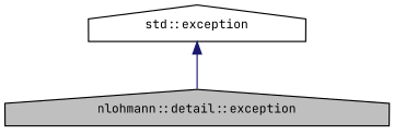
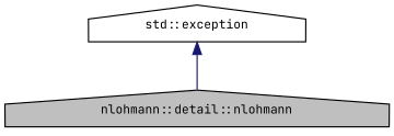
  digraph {
    fontname="JetBrains Mono"
    node [color=black fontname="JetBrains Mono" fontsize=10 shape=house style=filled]
-   n1 [fillcolor=grey75 fontcolor=black height=0.2 label="nlohmann::detail::exception" width=0.4]
+   n1 [fillcolor=grey75 fontcolor=black height=0.2 label="nlohmann::detail::nlohmann" width=0.4]
    n2 [fillcolor=white height=0.2 label="std::exception" width=0.4]
    n2 -> n1 [color=midnightblue dir=back fontname="JetBrains Mono" fontsize=10 labelfontname=Helvetica labelfontsize=10 style=solid]
  }
